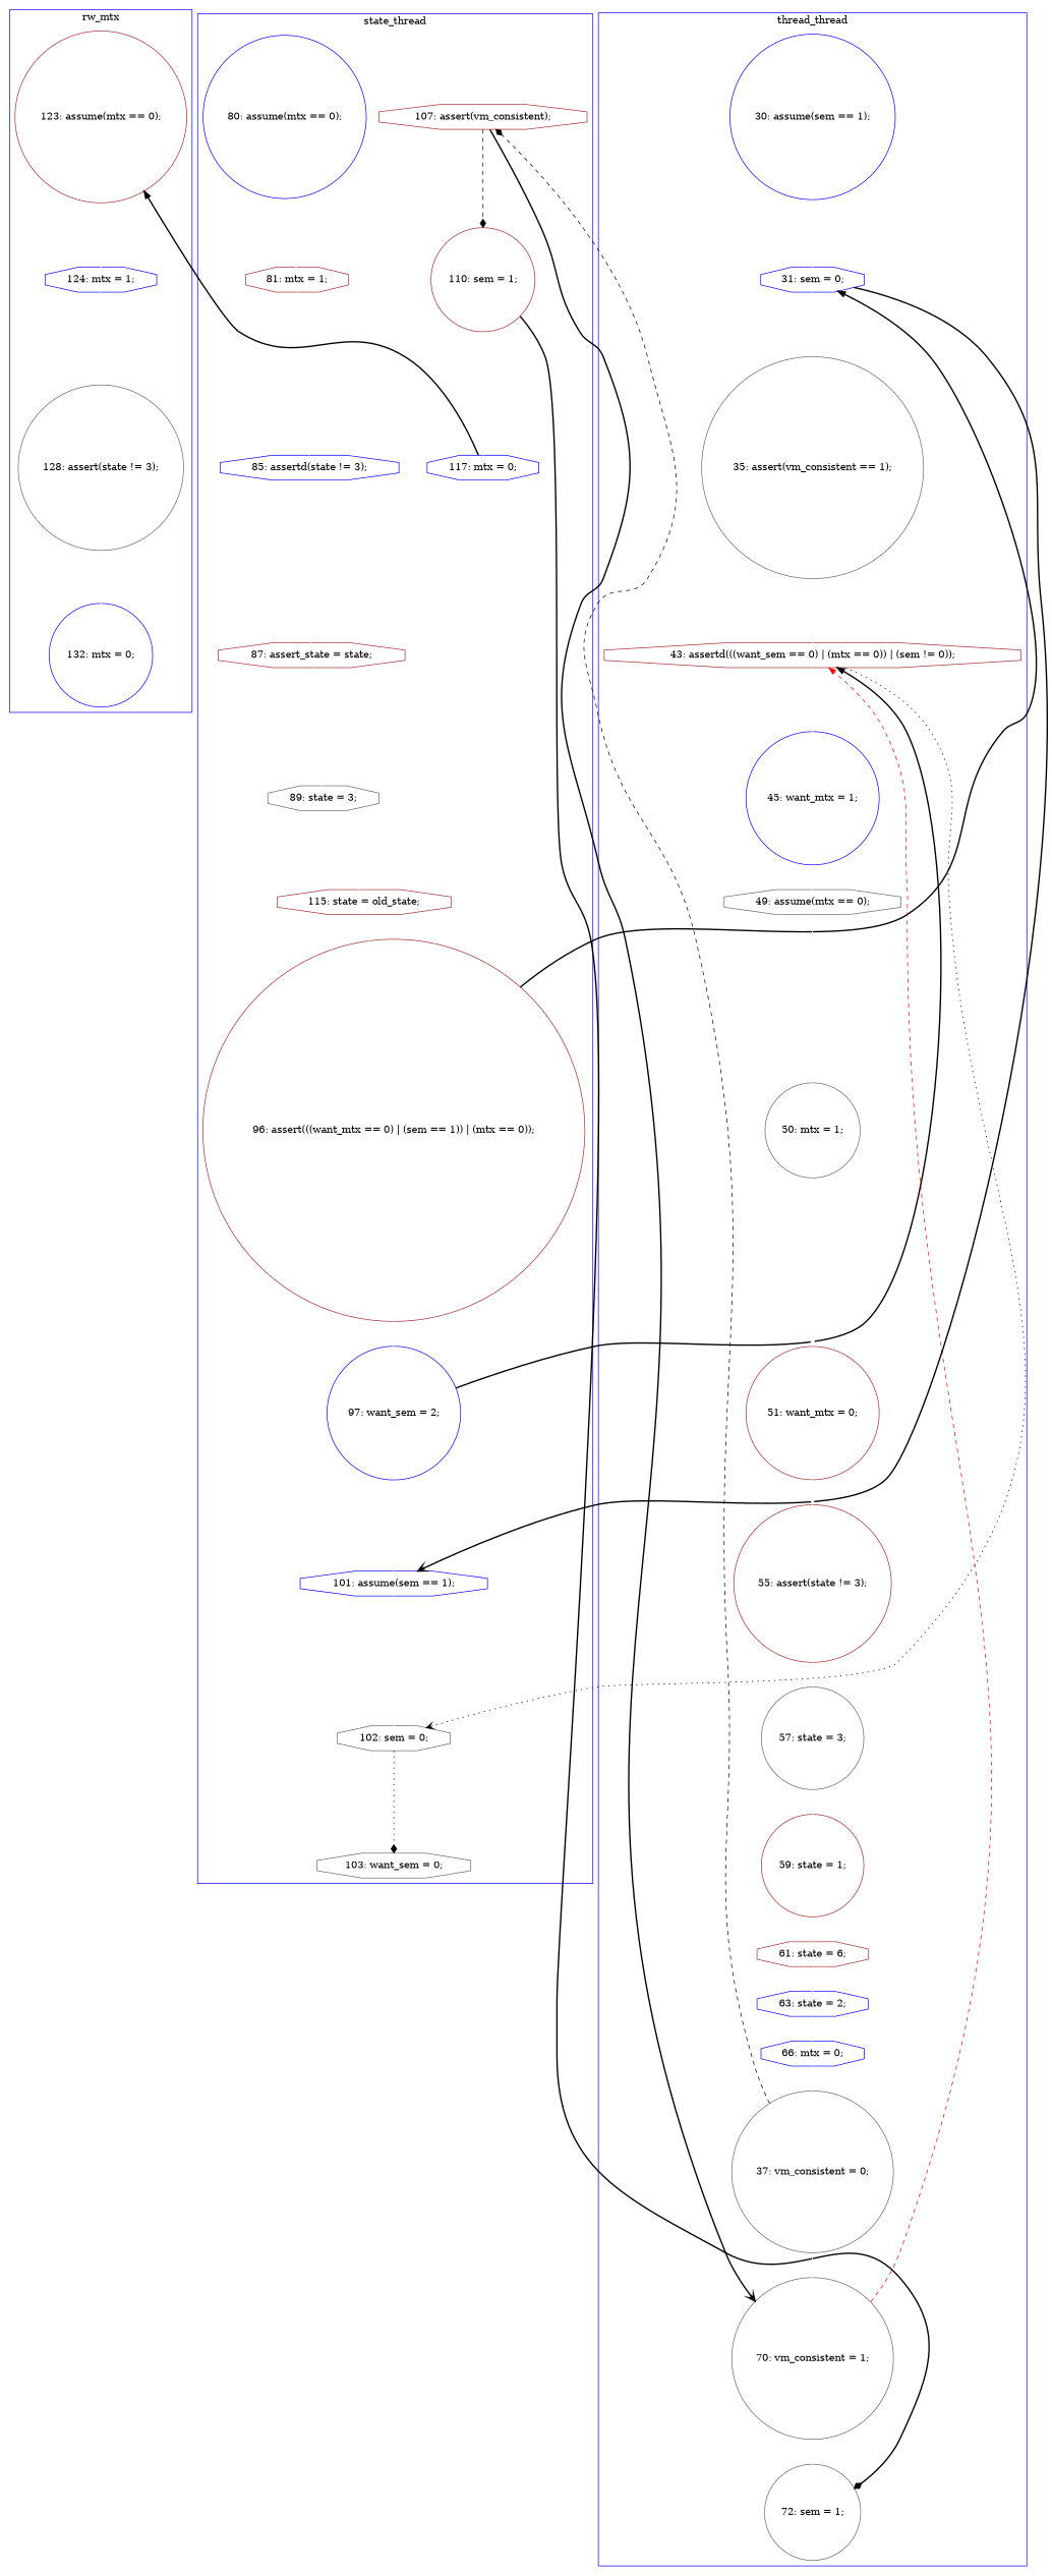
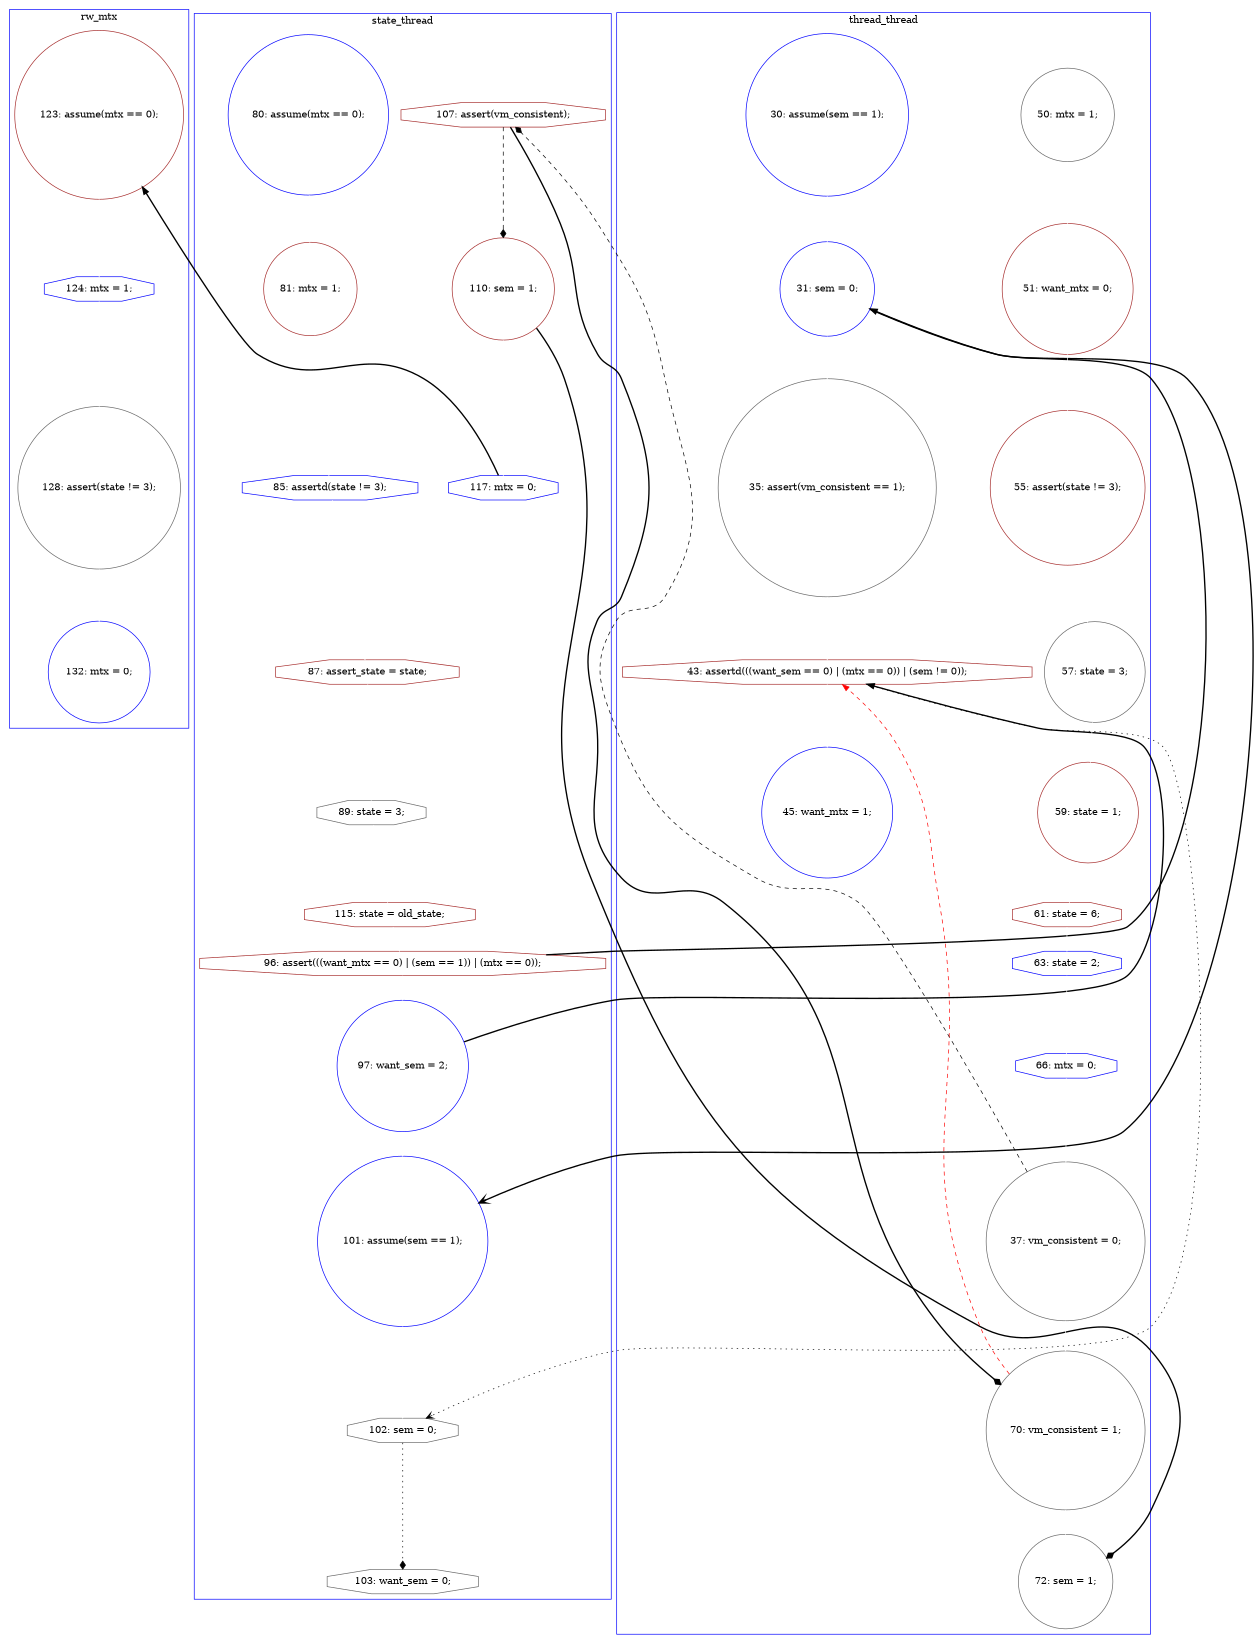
  digraph {
    node [color=brown shape=circle]
    edge [color=white style=solid]
    n1 [label="123: assume(mtx == 0);"]
    n2 [color=blue label="124: mtx = 1;" shape=octagon]
    n3 [color=gray40 label="128: assert(state != 3);"]
    n4 [color=blue label="132: mtx = 0;"]
-   n5 [label="81: mtx = 1;" shape=octagon]
+   n5 [label="81: mtx = 1;"]
    n6 [color=blue label="85: assertd(state != 3);" shape=octagon]
    n7 [label="107: assert(vm_consistent);" shape=octagon]
    n8 [color=blue label="80: assume(mtx == 0);"]
    n9 [label="110: sem = 1;"]
    n10 [color=blue label="117: mtx = 0;" shape=octagon]
    n11 [color=gray40 label="89: state = 3;" shape=octagon]
    n12 [label="115: state = old_state;" shape=octagon]
-   n13 [color=blue label="101: assume(sem == 1);" shape=octagon]
-   n14 [label="96: assert(((want_mtx == 0) | (sem == 1)) | (mtx == 0));"]
+   n13 [color=blue label="101: assume(sem == 1);"]
+   n14 [label="96: assert(((want_mtx == 0) | (sem == 1)) | (mtx == 0));" shape=octagon]
    n15 [color=gray40 label="102: sem = 0;" shape=octagon]
    n16 [color=blue label="97: want_sem = 2;"]
    n17 [label="87: assert_state = state;" shape=octagon]
    n18 [color=gray40 label="103: want_sem = 0;" shape=octagon]
    n19 [color=gray40 label="37: vm_consistent = 0;"]
    n20 [color=gray40 label="72: sem = 1;"]
    n21 [label="43: assertd(((want_sem == 0) | (mtx == 0)) | (sem != 0));" shape=octagon]
    n22 [color=gray40 label="70: vm_consistent = 1;"]
-   n23 [color=blue label="31: sem = 0;" shape=octagon]
+   n23 [color=blue label="31: sem = 0;"]
    n24 [color=gray40 label="35: assert(vm_consistent == 1);"]
    n25 [color=gray40 label="50: mtx = 1;"]
    n26 [label="51: want_mtx = 0;"]
    n27 [label="55: assert(state != 3);"]
    n28 [color=gray40 label="57: state = 3;"]
    n29 [label="61: state = 6;" shape=octagon]
    n30 [color=blue label="63: state = 2;" shape=octagon]
    n31 [color=blue label="66: mtx = 0;" shape=octagon]
-   n32 [color=gray40 label="49: assume(mtx == 0);" shape=octagon]
    n33 [label="59: state = 1;"]
    n34 [color=blue label="30: assume(sem == 1);"]
    n35 [color=blue label="45: want_mtx = 1;"]
    subgraph cluster_1 {
      color=blue
      label=rw_mtx
      n1
      n2
      n3
      n4
    }
    subgraph cluster_2 {
      color=blue
      label=state_thread
      n5
      n6
      n7
      n8
      n9
      n10
      n11
      n12
      n13
      n14
      n15
      n16
      n17
      n18
    }
    subgraph cluster_3 {
      color=blue
      label=thread_thread
      n19
      n20
      n21
      n22
      n23
      n24
      n25
      n26
      n27
      n28
      n29
      n30
      n31
-     n32
      n33
      n34
      n35
    }
    n1 -> n2
    n2 -> n3
    n3 -> n4
    n5 -> n6
    n6 -> n17
    n7 -> n9 [arrowhead=diamond color=black style=dashed]
-   n7 -> n22 [arrowhead=vee color=black constraint=false style=bold]
+   n7 -> n22 [arrowhead=diamond color=black constraint=false style=bold]
    n8 -> n5
    n9 -> n10
    n9 -> n20 [arrowhead=diamond color=black constraint=false style=bold]
    n10 -> n1 [arrowhead=normal color=black constraint=false style=bold]
    n11 -> n12
    n12 -> n14
    n13 -> n15
    n14 -> n16
    n14 -> n23 [arrowhead=normal color=black constraint=false style=bold]
    n15 -> n18 [arrowhead=diamond color=black style=dotted]
    n16 -> n13
    n16 -> n21 [arrowhead=normal color=black constraint=false style=bold]
    n17 -> n11
    n19 -> n7 [arrowhead=diamond color=black constraint=false style=dashed]
    n19 -> n22
    n21 -> n15 [arrowhead=vee color=black constraint=false style=dotted]
    n21 -> n35
    n22 -> n20
    n22 -> n21 [arrowhead=normal color=red constraint=false style=dashed]
    n23 -> n13 [arrowhead=vee color=black constraint=false style=bold]
    n23 -> n24
    n24 -> n21
    n25 -> n26
    n26 -> n27
    n27 -> n28
    n28 -> n33
    n29 -> n30
    n30 -> n31
    n31 -> n19
-   n32 -> n25
    n33 -> n29
    n34 -> n23
-   n35 -> n32
  }
